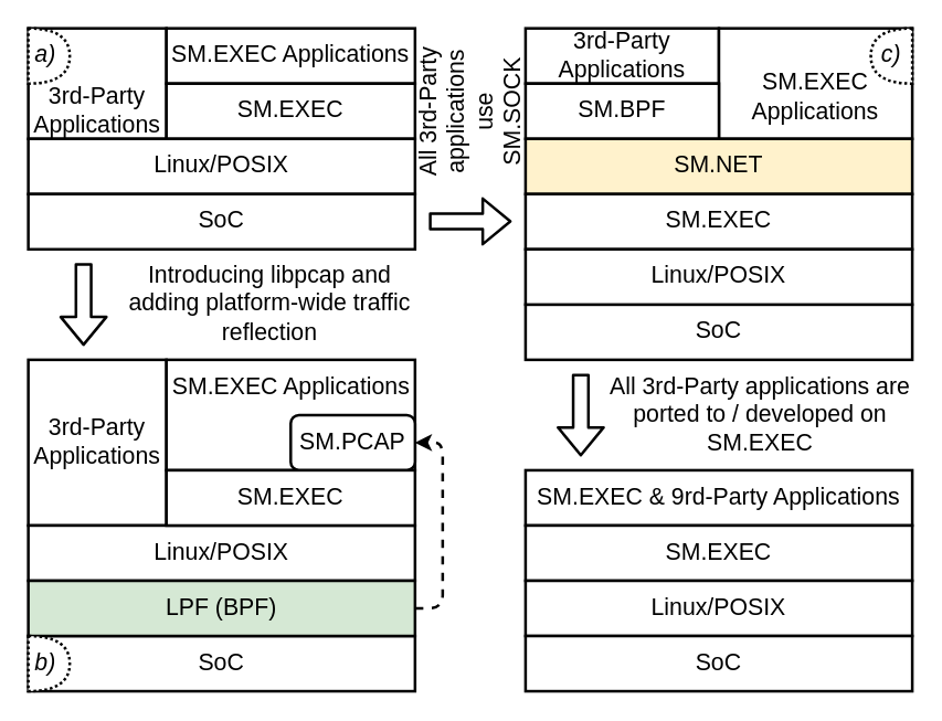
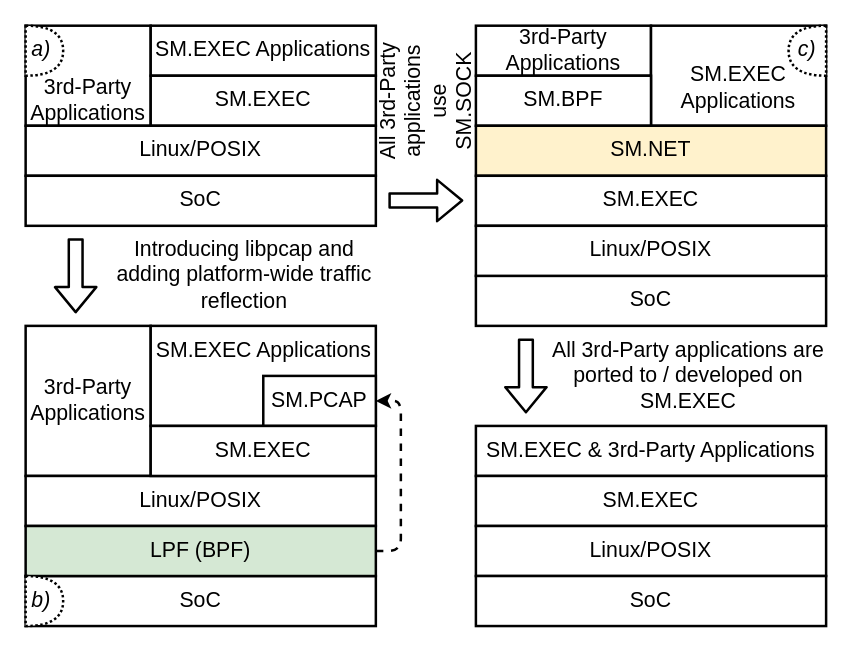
  <mxCell id="0" />
  <mxCell id="1" parent="0" />
  <mxCell id="2" value="" style="rounded=0;whiteSpace=wrap;html=1;strokeWidth=2;fontSize=17;" parent="1" vertex="1"><mxGeometry x="20" y="20" width="100" height="80" as="geometry" /></mxCell>
  <mxCell id="3" value="&lt;span style=&quot;white-space: nowrap; font-size: 17px;&quot;&gt;SM.EXEC Applications&lt;/span&gt;" style="rounded=0;whiteSpace=wrap;html=1;strokeWidth=2;fontSize=17;" parent="1" vertex="1"><mxGeometry x="120" y="20" width="180" height="40" as="geometry" /></mxCell>
  <mxCell id="4" value="SM.EXEC" style="rounded=0;whiteSpace=wrap;html=1;strokeWidth=2;fontSize=17;" parent="1" vertex="1"><mxGeometry x="120" y="60" width="180" height="40" as="geometry" /></mxCell>
  <mxCell id="5" value="Linux/POSIX" style="rounded=0;whiteSpace=wrap;html=1;strokeWidth=2;fontSize=17;" parent="1" vertex="1"><mxGeometry x="20" y="100" width="280" height="40" as="geometry" /></mxCell>
  <mxCell id="6" value="SoC" style="rounded=0;whiteSpace=wrap;html=1;strokeWidth=2;fontSize=17;" parent="1" vertex="1"><mxGeometry x="20" y="140" width="280" height="40" as="geometry" /></mxCell>
  <mxCell id="7" value="3rd-Party Applications" style="rounded=0;whiteSpace=wrap;html=1;strokeWidth=2;fontSize=17;" parent="1" vertex="1"><mxGeometry x="20" y="260" width="100" height="120" as="geometry" /></mxCell>
  <mxCell id="8" value="" style="rounded=0;whiteSpace=wrap;html=1;strokeWidth=2;fontSize=17;" parent="1" vertex="1"><mxGeometry x="120" y="260" width="180" height="80" as="geometry" /></mxCell>
- <mxCell id="9" value="SM.PCAP" style="whiteSpace=wrap;html=1;strokeWidth=2;fontSize=17;rounded=1;" parent="1" vertex="1"><mxGeometry x="210" y="300" width="90" height="40" as="geometry" /></mxCell>
+ <mxCell id="9" value="SM.PCAP" style="rounded=0;whiteSpace=wrap;html=1;strokeWidth=2;fontSize=17;" parent="1" vertex="1"><mxGeometry x="210" y="300" width="90" height="40" as="geometry" /></mxCell>
  <mxCell id="10" value="Linux/POSIX" style="rounded=0;whiteSpace=wrap;html=1;strokeWidth=2;fontSize=17;" parent="1" vertex="1"><mxGeometry x="20" y="380" width="280" height="40" as="geometry" /></mxCell>
  <mxCell id="11" value="SoC" style="rounded=0;whiteSpace=wrap;html=1;strokeWidth=2;fontSize=17;" parent="1" vertex="1"><mxGeometry x="20" y="460" width="280" height="40" as="geometry" /></mxCell>
  <mxCell id="12" value="SM.EXEC" style="rounded=0;whiteSpace=wrap;html=1;strokeWidth=2;fontSize=17;" parent="1" vertex="1"><mxGeometry x="120" y="340" width="180" height="40" as="geometry" /></mxCell>
  <mxCell id="13" value="LPF (BPF)" style="rounded=0;whiteSpace=wrap;html=1;strokeWidth=2;fontSize=17;fillColor=#d5e8d4;" parent="1" vertex="1"><mxGeometry x="20" y="420" width="280" height="40" as="geometry" /></mxCell>
  <mxCell id="14" value="" style="endArrow=classic;html=1;fontSize=17;exitX=1;exitY=0.5;exitDx=0;exitDy=0;entryX=1;entryY=0.5;entryDx=0;entryDy=0;edgeStyle=elbowEdgeStyle;strokeWidth=2;dashed=1;" parent="1" source="13" target="9" edge="1"><mxGeometry width="50" height="50" relative="1" as="geometry"><mxPoint x="20" y="570" as="sourcePoint" /><mxPoint x="70" y="520" as="targetPoint" /><Array as="points"><mxPoint x="320" y="380" /></Array></mxGeometry></mxCell>
  <mxCell id="15" value="SM.EXEC Applications" style="text;html=1;fontSize=17;align=center;verticalAlign=middle;" parent="1" vertex="1"><mxGeometry x="120" y="260" width="180" height="40" as="geometry" /></mxCell>
  <mxCell id="16" value="3rd-Party Applications" style="rounded=0;whiteSpace=wrap;html=1;strokeWidth=2;fontSize=17;" parent="1" vertex="1"><mxGeometry x="380" y="20" width="140" height="40" as="geometry" /></mxCell>
  <mxCell id="17" value="" style="rounded=0;whiteSpace=wrap;html=1;strokeWidth=2;fontSize=17;" parent="1" vertex="1"><mxGeometry x="520" y="20" width="140" height="80" as="geometry" /></mxCell>
  <mxCell id="18" value="SM.BPF" style="rounded=0;whiteSpace=wrap;html=1;strokeWidth=2;fontSize=17;" parent="1" vertex="1"><mxGeometry x="380" y="60" width="140" height="40" as="geometry" /></mxCell>
  <mxCell id="19" value="SM.NET" style="rounded=0;whiteSpace=wrap;html=1;strokeWidth=2;fontSize=17;fillColor=#fff2cc;" parent="1" vertex="1"><mxGeometry x="380" y="100" width="280" height="40" as="geometry" /></mxCell>
  <mxCell id="20" value="SoC" style="rounded=0;whiteSpace=wrap;html=1;strokeWidth=2;fontSize=17;" parent="1" vertex="1"><mxGeometry x="380" y="220" width="280" height="40" as="geometry" /></mxCell>
  <mxCell id="21" value="SM.EXEC" style="rounded=0;whiteSpace=wrap;html=1;strokeWidth=2;fontSize=17;" parent="1" vertex="1"><mxGeometry x="380" y="140" width="280" height="40" as="geometry" /></mxCell>
  <mxCell id="22" value="Linux/POSIX" style="rounded=0;whiteSpace=wrap;html=1;strokeWidth=2;fontSize=17;" parent="1" vertex="1"><mxGeometry x="380" y="180" width="280" height="40" as="geometry" /></mxCell>
  <mxCell id="23" value="" style="shape=flexArrow;endArrow=classic;html=1;strokeWidth=2;fontSize=17;" parent="1" edge="1"><mxGeometry width="50" height="50" relative="1" as="geometry"><mxPoint x="310" y="159.76" as="sourcePoint" /><mxPoint x="370" y="159.76" as="targetPoint" /></mxGeometry></mxCell>
  <mxCell id="24" value="" style="shape=flexArrow;endArrow=classic;html=1;strokeWidth=2;fontSize=17;" parent="1" edge="1"><mxGeometry width="50" height="50" relative="1" as="geometry"><mxPoint x="60" y="190" as="sourcePoint" /><mxPoint x="60" y="250" as="targetPoint" /></mxGeometry></mxCell>
- <mxCell id="25" value="&lt;span style=&quot;white-space: nowrap; font-size: 17px;&quot;&gt;SM.EXEC &amp;amp; 9rd-Party Applications&lt;/span&gt;" style="rounded=0;whiteSpace=wrap;html=1;strokeWidth=2;fontSize=17;" parent="1" vertex="1"><mxGeometry x="380" y="340" width="280" height="40" as="geometry" /></mxCell>
+ <mxCell id="25" value="&lt;span style=&quot;white-space: nowrap; font-size: 17px;&quot;&gt;SM.EXEC &amp;amp; 3rd-Party Applications&lt;/span&gt;" style="rounded=0;whiteSpace=wrap;html=1;strokeWidth=2;fontSize=17;" parent="1" vertex="1"><mxGeometry x="380" y="340" width="280" height="40" as="geometry" /></mxCell>
  <mxCell id="26" value="SM.EXEC" style="rounded=0;whiteSpace=wrap;html=1;strokeWidth=2;fontSize=17;" parent="1" vertex="1"><mxGeometry x="380" y="380" width="280" height="40" as="geometry" /></mxCell>
  <mxCell id="27" value="Linux/POSIX" style="rounded=0;whiteSpace=wrap;html=1;strokeWidth=2;fontSize=17;" parent="1" vertex="1"><mxGeometry x="380" y="420" width="280" height="40" as="geometry" /></mxCell>
  <mxCell id="28" value="SoC" style="rounded=0;whiteSpace=wrap;html=1;strokeWidth=2;fontSize=17;" parent="1" vertex="1"><mxGeometry x="380" y="460" width="280" height="40" as="geometry" /></mxCell>
  <mxCell id="29" value="" style="shape=flexArrow;endArrow=classic;html=1;strokeWidth=2;fontSize=17;" parent="1" edge="1"><mxGeometry width="50" height="50" relative="1" as="geometry"><mxPoint x="420" y="270" as="sourcePoint" /><mxPoint x="420" y="330" as="targetPoint" /></mxGeometry></mxCell>
  <mxCell id="30" value="Introducing libpcap and adding platform-wide traffic reflection" style="text;html=1;strokeColor=none;fillColor=none;align=center;verticalAlign=middle;whiteSpace=wrap;rounded=0;fontSize=17;" parent="1" vertex="1"><mxGeometry x="90" y="190" width="210" height="60" as="geometry" /></mxCell>
  <mxCell id="31" value="All 3rd-Party applications are ported to / developed on SM.EXEC" style="text;html=1;strokeColor=none;fillColor=none;align=center;verticalAlign=middle;whiteSpace=wrap;rounded=0;fontSize=17;" parent="1" vertex="1"><mxGeometry x="440" y="270" width="220" height="60" as="geometry" /></mxCell>
  <mxCell id="32" value="All 3rd-Party applications use SM.SOCK" style="text;html=1;strokeColor=none;fillColor=none;align=center;verticalAlign=middle;whiteSpace=wrap;rounded=0;fontSize=17;rotation=-90;" parent="1" vertex="1"><mxGeometry x="285.2" y="40.32" width="111.49" height="79.37" as="geometry" /></mxCell>
  <mxCell id="33" value="&lt;span style=&quot;font-size: 17px;&quot;&gt;SM.EXEC&lt;/span&gt;&lt;br style=&quot;font-size: 17px;&quot;&gt;&lt;span style=&quot;font-size: 17px;&quot;&gt;Applications&lt;/span&gt;" style="text;html=1;strokeColor=none;fillColor=none;align=center;verticalAlign=middle;whiteSpace=wrap;rounded=0;fontSize=17;" parent="1" vertex="1"><mxGeometry x="520" y="40" width="140" height="60" as="geometry" /></mxCell>
  <mxCell id="34" value="&lt;span style=&quot;font-size: 17px;&quot;&gt;3rd-Party Applications&lt;/span&gt;" style="text;html=1;strokeColor=none;fillColor=none;align=center;verticalAlign=middle;whiteSpace=wrap;rounded=0;fontSize=17;" parent="1" vertex="1"><mxGeometry x="20" y="60" width="100" height="40" as="geometry" /></mxCell>
  <mxCell id="35" value="a)&amp;nbsp;" style="shape=or;whiteSpace=wrap;html=1;strokeWidth=2;rotation=0;fontSize=17;fontStyle=2;dashed=1;dashPattern=1 1;" parent="1" vertex="1"><mxGeometry x="20" y="20" width="30" height="40" as="geometry" /></mxCell>
  <mxCell id="36" value="b)&amp;nbsp;" style="shape=or;whiteSpace=wrap;html=1;strokeWidth=2;rotation=0;fontSize=17;fontStyle=2;dashed=1;dashPattern=1 1;" parent="1" vertex="1"><mxGeometry x="20" y="460" width="30" height="40" as="geometry" /></mxCell>
  <mxCell id="37" value="c)" style="shape=or;whiteSpace=wrap;html=1;dashed=1;dashPattern=1 1;fontSize=17;strokeWidth=2;flipH=1;fontStyle=2" parent="1" vertex="1"><mxGeometry x="630" y="20" width="30" height="40" as="geometry" /></mxCell>
